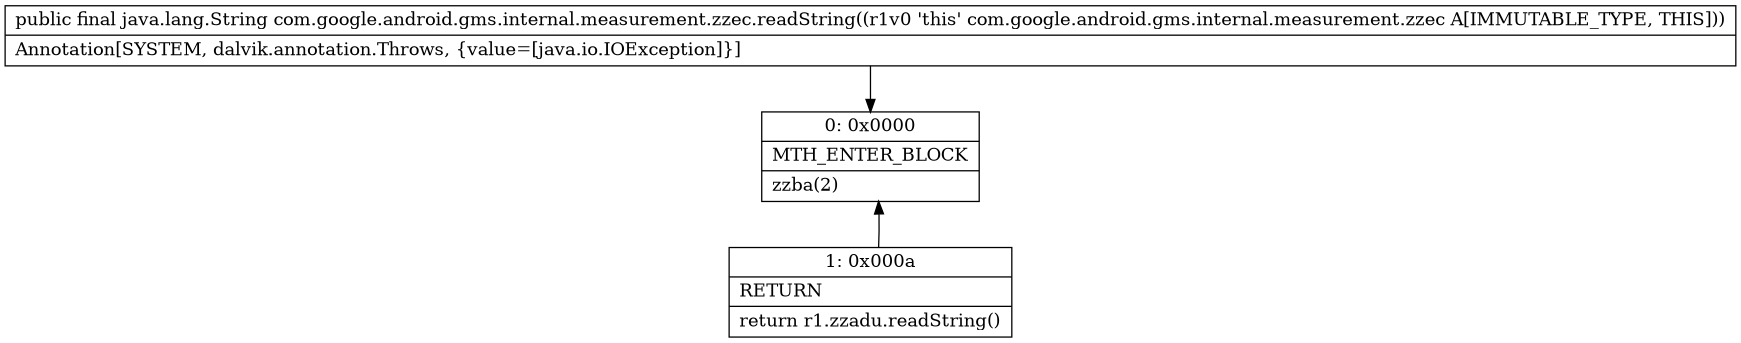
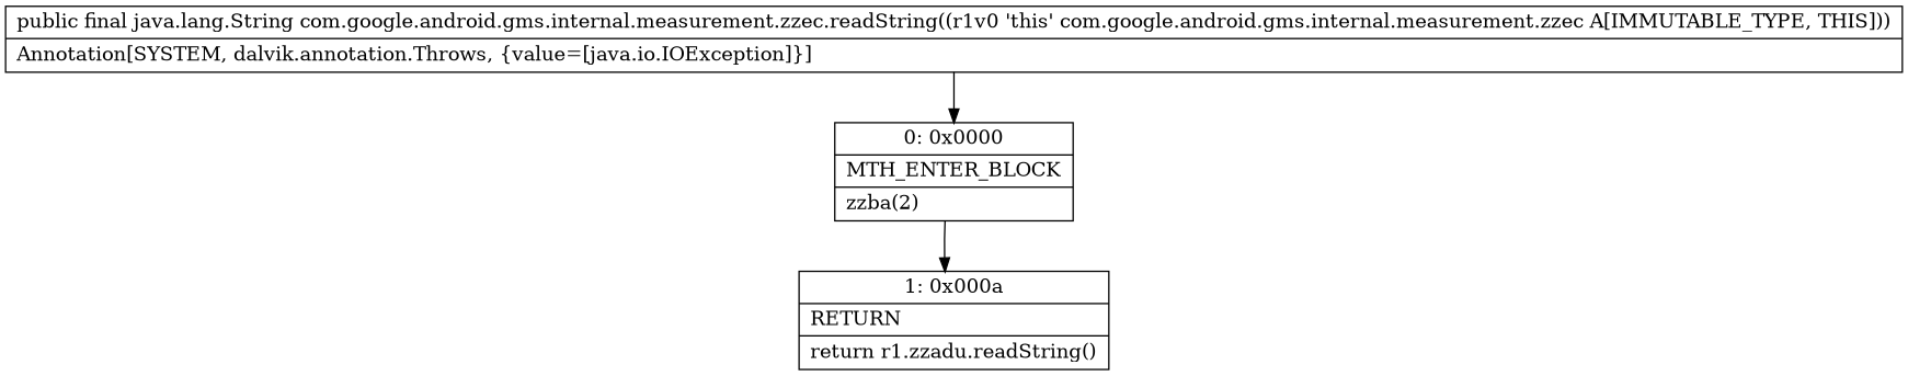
  digraph {
    node [shape=record]
    n1 [label="{0\:\ 0x0000|MTH_ENTER_BLOCK\l|zzba(2)\l}"]
    n2 [label="{1\:\ 0x000a|RETURN\l|return r1.zzadu.readString()\l}"]
    n3 [label="{public final java.lang.String com.google.android.gms.internal.measurement.zzec.readString((r1v0 'this' com.google.android.gms.internal.measurement.zzec A[IMMUTABLE_TYPE, THIS]))  | Annotation[SYSTEM, dalvik.annotation.Throws, \{value=[java.io.IOException]\}]\l}"]
-   n2 -> n1
+   n1 -> n2
    n3 -> n1
  }
